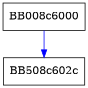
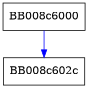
  digraph {
    splines=ortho
    node [shape=box]
    BB008c6000
-   BB008c602c [label=BB508c602c]
+   BB008c602c
    BB008c6000 -> BB008c602c [color=blue]
  }
